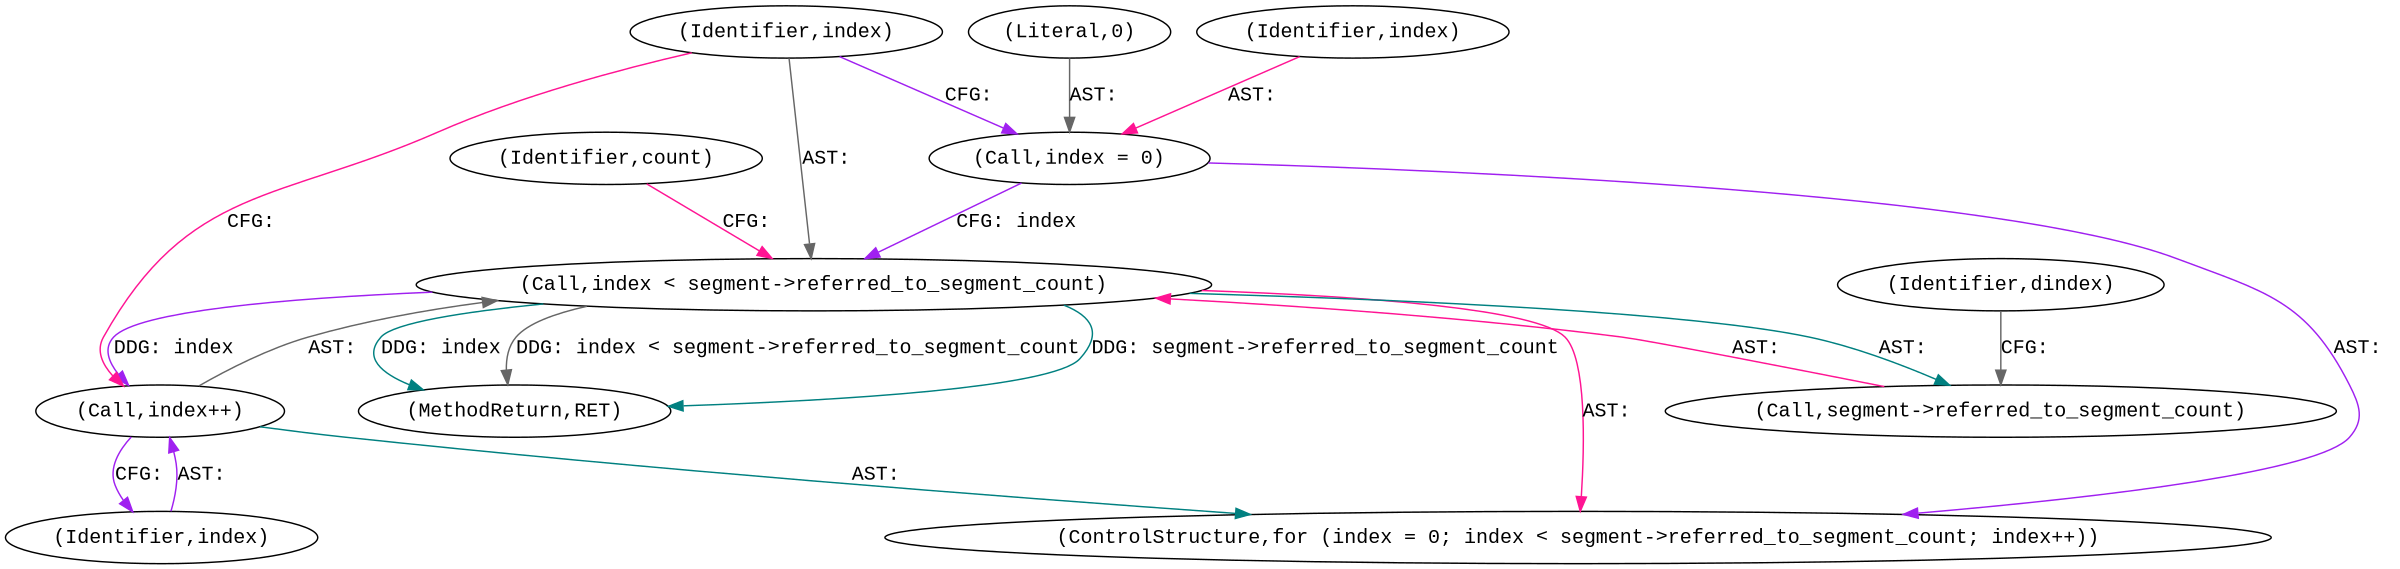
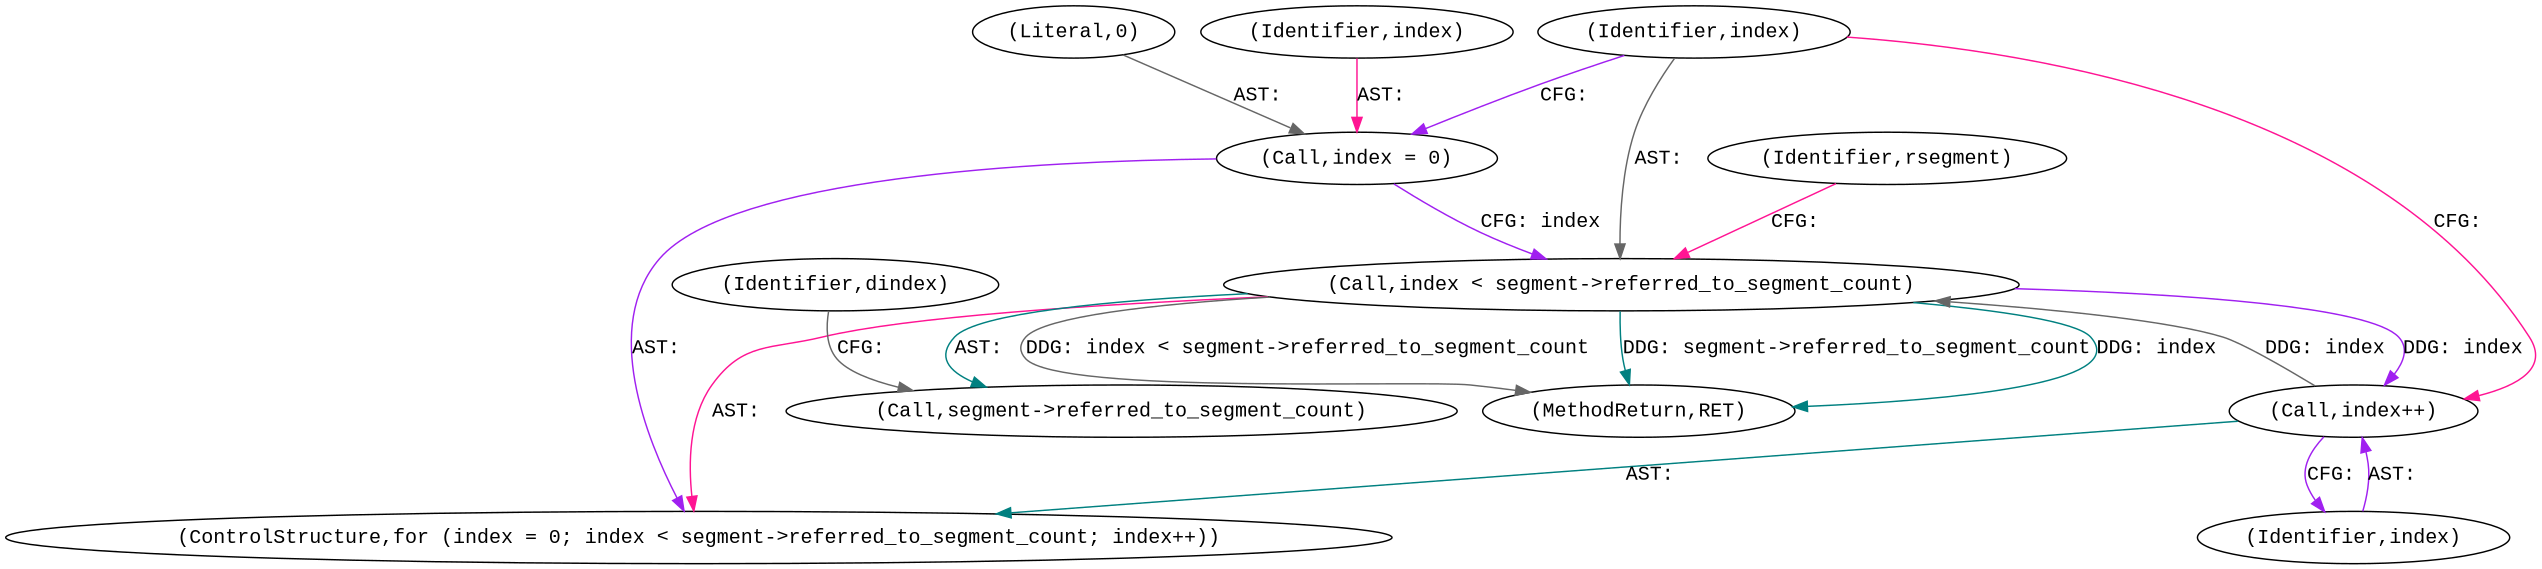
  digraph {
    fontname="Liberation Mono"
    node [fontname="Liberation Mono"]
    edge [color=purple fontname="Liberation Mono"]
    n1 [label="(Call,index < segment->referred_to_segment_count)"]
    n2 [label="(Call,index++)"]
    n3 [label="(ControlStructure,for (index = 0; index < segment->referred_to_segment_count; index++))"]
    n4 [label="(Call,segment->referred_to_segment_count)"]
    n5 [label="(MethodReturn,RET)"]
    n6 [label="(Identifier,index)"]
    n7 [label="(Call,index = 0)"]
    n8 [label="(Literal,0)"]
-   n9 [label="(Identifier,count)"]
+   n9 [label="(Identifier,rsegment)"]
    n10 [label="(Identifier,index)"]
    n11 [label="(Identifier,index)"]
    n12 [label="(Identifier,dindex)"]
    n1 -> n2 [label="DDG: index"]
    n1 -> n3 [color=deeppink label="AST: "]
    n1 -> n4 [color=teal label="AST: "]
    n1 -> n5 [color=gray40 label="DDG: index < segment->referred_to_segment_count"]
    n1 -> n5 [color=teal label="DDG: segment->referred_to_segment_count"]
    n1 -> n5 [color=teal label="DDG: index"]
-   n2 -> n1 [color=gray40 label="AST: "]
+   n2 -> n1 [color=gray40 label="DDG: index"]
    n2 -> n3 [color=teal label="AST: "]
    n2 -> n6 [label="CFG: "]
-   n4 -> n1 [color=deeppink label="AST: "]
    n6 -> n2 [label="AST: "]
    n7 -> n1 [label="CFG: index"]
    n7 -> n3 [label="AST: "]
    n8 -> n7 [color=gray40 label="AST: "]
    n9 -> n1 [color=deeppink label="CFG: "]
    n10 -> n1 [color=gray40 label="AST: "]
    n10 -> n2 [color=deeppink label="CFG: "]
    n10 -> n7 [label="CFG: "]
    n11 -> n7 [color=deeppink label="AST: "]
    n12 -> n4 [color=gray40 label="CFG: "]
  }
